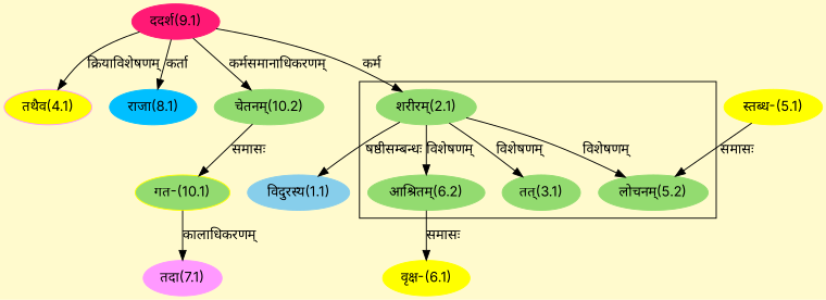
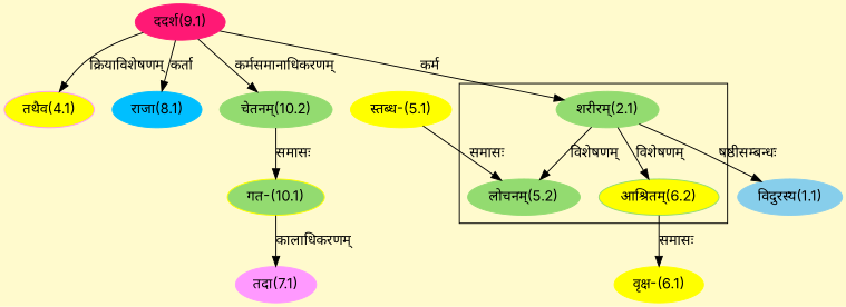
  digraph {
    bgcolor=lemonchiffon1
    compound=true
    fontname=Inter
    rankdir=BT
    node [color="#93DB70" fontname=Inter style=filled]
    edge [dir=back fontname=Inter]
-   n1 [label="तत्(3.1)"]
    n2 [label="शरीरम्(2.1)"]
    n3 [label="लोचनम्(5.2)"]
-   n4 [label="आश्रितम्(6.2)"]
+   n4 [label="आश्रितम्(6.2)" fillcolor="#FFFF00"]
    n5 [color="#FF1975" label="ददर्श(9.1)"]
    n6 [color="#FFFF00" label="स्तब्ध-(5.1)"]
    n7 [color="#87CEEB" label="विदुरस्य(1.1)"]
    n8 [color="#FF99FF" fillcolor="#FFFF00" label="तथैव(4.1)"]
    n9 [color="#FFFF00" label="वृक्ष-(6.1)"]
    n10 [color="#FF99FF" label="तदा(7.1)"]
    n11 [color="#FFFF00" fillcolor="#93DB70" label="गत-(10.1)"]
    n12 [color="#00BFFF" label="राजा(8.1)"]
    n13 [label="चेतनम्(10.2)"]
    subgraph cluster_1 {
-     n1
      n2
      n3
      n4
    }
-   n1 -> n2 [label="विशेषणम्"]
    n2 -> n5 [label="कर्म"]
    n3 -> n2 [label="विशेषणम्"]
    n3 -> n6 [label="समासः"]
    n4 -> n2 [label="विशेषणम्"]
    n7 -> n2 [label="षष्ठीसम्बन्धः"]
    n8 -> n5 [label="क्रियाविशेषणम्"]
    n9 -> n4 [label="समासः"]
    n10 -> n11 [label="कालाधिकरणम्"]
    n11 -> n13 [label="समासः"]
    n12 -> n5 [label="कर्ता"]
    n13 -> n5 [label="कर्मसमानाधिकरणम्"]
  }
